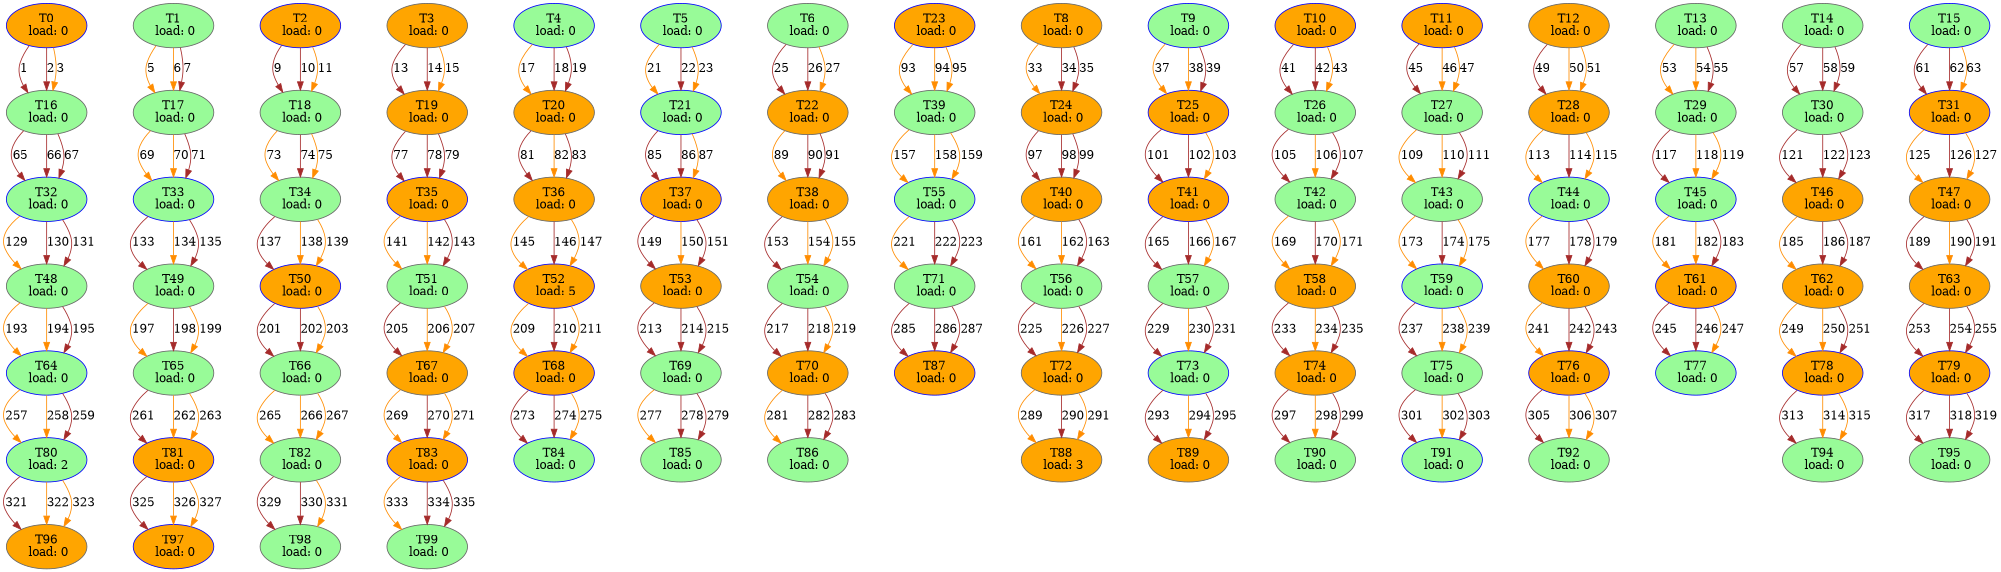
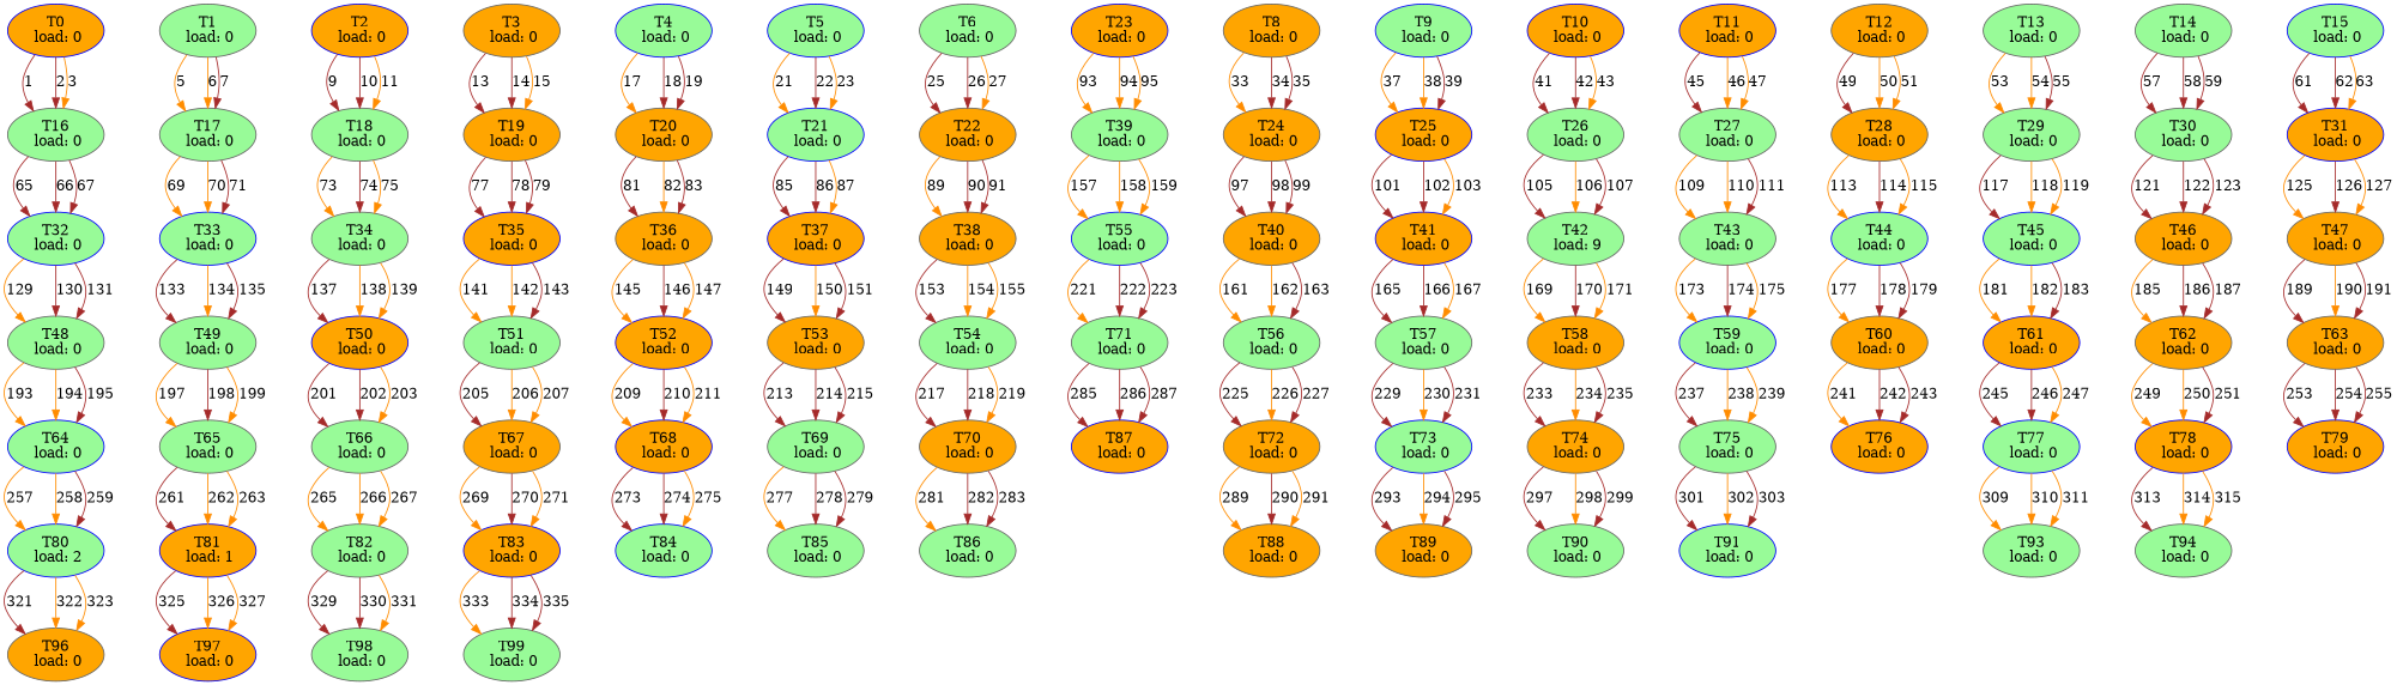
  digraph {
    node [color=gray40 fillcolor=palegreen style=filled]
    edge [color=brown]
    n1 [color=blue fillcolor=orange label="T0\n load: 0"]
    n2 [label="T16\n load: 0"]
    n3 [color=blue label="T32\n load: 0"]
    n4 [label="T1\n load: 0"]
    n5 [label="T17\n load: 0"]
    n6 [color=blue label="T33\n load: 0"]
    n7 [color=blue fillcolor=orange label="T2\n load: 0"]
    n8 [label="T18\n load: 0"]
    n9 [label="T34\n load: 0"]
    n10 [fillcolor=orange label="T3\n load: 0"]
    n11 [fillcolor=orange label="T19\n load: 0"]
    n12 [color=blue fillcolor=orange label="T35\n load: 0"]
    n13 [color=blue label="T4\n load: 0"]
    n14 [fillcolor=orange label="T20\n load: 0"]
    n15 [fillcolor=orange label="T36\n load: 0"]
    n16 [color=blue label="T5\n load: 0"]
    n17 [color=blue label="T21\n load: 0"]
    n18 [color=blue fillcolor=orange label="T37\n load: 0"]
    n19 [label="T6\n load: 0"]
    n20 [fillcolor=orange label="T22\n load: 0"]
    n21 [fillcolor=orange label="T38\n load: 0"]
    n22 [color=blue fillcolor=orange label="T23\n load: 0"]
    n23 [label="T39\n load: 0"]
    n24 [fillcolor=orange label="T8\n load: 0"]
    n25 [fillcolor=orange label="T24\n load: 0"]
    n26 [fillcolor=orange label="T40\n load: 0"]
    n27 [color=blue label="T9\n load: 0"]
    n28 [color=blue fillcolor=orange label="T25\n load: 0"]
    n29 [color=blue fillcolor=orange label="T41\n load: 0"]
    n30 [color=blue fillcolor=orange label="T10\n load: 0"]
    n31 [label="T26\n load: 0"]
-   n32 [label="T42\n load: 0"]
+   n32 [label="T42\n load: 9"]
    n33 [color=blue fillcolor=orange label="T11\n load: 0"]
    n34 [label="T27\n load: 0"]
    n35 [label="T43\n load: 0"]
    n36 [fillcolor=orange label="T12\n load: 0"]
    n37 [fillcolor=orange label="T28\n load: 0"]
    n38 [color=blue label="T44\n load: 0"]
    n39 [label="T13\n load: 0"]
    n40 [label="T29\n load: 0"]
    n41 [color=blue label="T45\n load: 0"]
    n42 [label="T14\n load: 0"]
    n43 [label="T30\n load: 0"]
    n44 [fillcolor=orange label="T46\n load: 0"]
    n45 [color=blue label="T15\n load: 0"]
    n46 [color=blue fillcolor=orange label="T31\n load: 0"]
    n47 [fillcolor=orange label="T47\n load: 0"]
    n48 [label="T48\n load: 0"]
    n49 [label="T49\n load: 0"]
    n50 [color=blue fillcolor=orange label="T50\n load: 0"]
    n51 [label="T51\n load: 0"]
-   n52 [color=blue fillcolor=orange label="T52\n load: 5"]
+   n52 [color=blue fillcolor=orange label="T52\n load: 0"]
    n53 [fillcolor=orange label="T53\n load: 0"]
    n54 [label="T54\n load: 0"]
    n55 [color=blue label="T55\n load: 0"]
    n56 [label="T56\n load: 0"]
    n57 [label="T57\n load: 0"]
    n58 [fillcolor=orange label="T58\n load: 0"]
    n59 [color=blue label="T59\n load: 0"]
    n60 [fillcolor=orange label="T60\n load: 0"]
    n61 [color=blue fillcolor=orange label="T61\n load: 0"]
    n62 [fillcolor=orange label="T62\n load: 0"]
    n63 [fillcolor=orange label="T63\n load: 0"]
    n64 [color=blue label="T64\n load: 0"]
    n65 [label="T65\n load: 0"]
    n66 [label="T66\n load: 0"]
    n67 [fillcolor=orange label="T67\n load: 0"]
    n68 [color=blue fillcolor=orange label="T68\n load: 0"]
    n69 [label="T69\n load: 0"]
    n70 [fillcolor=orange label="T70\n load: 0"]
    n71 [label="T71\n load: 0"]
    n72 [fillcolor=orange label="T72\n load: 0"]
    n73 [color=blue label="T73\n load: 0"]
    n74 [fillcolor=orange label="T74\n load: 0"]
    n75 [label="T75\n load: 0"]
    n76 [color=blue fillcolor=orange label="T76\n load: 0"]
    n77 [color=blue label="T77\n load: 0"]
    n78 [color=blue fillcolor=orange label="T78\n load: 0"]
    n79 [color=blue fillcolor=orange label="T79\n load: 0"]
    n80 [color=blue label="T80\n load: 2"]
-   n81 [color=blue fillcolor=orange label="T81\n load: 0"]
+   n81 [color=blue fillcolor=orange label="T81\n load: 1"]
    n82 [label="T82\n load: 0"]
    n83 [color=blue fillcolor=orange label="T83\n load: 0"]
    n84 [color=blue label="T84\n load: 0"]
    n85 [label="T85\n load: 0"]
    n86 [label="T86\n load: 0"]
    n87 [color=blue fillcolor=orange label="T87\n load: 0"]
-   n88 [fillcolor=orange label="T88\n load: 3"]
+   n88 [fillcolor=orange label="T88\n load: 0"]
    n89 [fillcolor=orange label="T89\n load: 0"]
    n90 [label="T90\n load: 0"]
    n91 [color=blue label="T91\n load: 0"]
-   n92 [label="T92\n load: 0"]
+   n93 [label="T93\n load: 0"]
    n94 [label="T94\n load: 0"]
-   n95 [label="T95\n load: 0"]
    n96 [fillcolor=orange label="T96\n load: 0"]
    n97 [color=blue fillcolor=orange label="T97\n load: 0"]
    n98 [label="T98\n load: 0"]
    n99 [label="T99\n load: 0"]
    n1 -> n2 [label=1]
    n1 -> n2 [label=2]
    n1 -> n2 [color=darkorange label=3]
    n2 -> n3 [label=65]
    n2 -> n3 [label=66]
    n2 -> n3 [label=67]
    n3 -> n48 [color=darkorange label=129]
    n3 -> n48 [label=130]
    n3 -> n48 [label=131]
    n4 -> n5 [color=darkorange label=5]
    n4 -> n5 [color=darkorange label=6]
    n4 -> n5 [label=7]
    n5 -> n6 [color=darkorange label=69]
    n5 -> n6 [color=darkorange label=70]
    n5 -> n6 [label=71]
    n6 -> n49 [label=133]
    n6 -> n49 [color=darkorange label=134]
    n6 -> n49 [label=135]
    n7 -> n8 [label=9]
    n7 -> n8 [label=10]
    n7 -> n8 [color=darkorange label=11]
    n8 -> n9 [color=darkorange label=73]
    n8 -> n9 [label=74]
    n8 -> n9 [color=darkorange label=75]
    n9 -> n50 [label=137]
    n9 -> n50 [color=darkorange label=138]
    n9 -> n50 [color=darkorange label=139]
    n10 -> n11 [label=13]
    n10 -> n11 [label=14]
    n10 -> n11 [color=darkorange label=15]
    n11 -> n12 [label=77]
    n11 -> n12 [label=78]
    n11 -> n12 [label=79]
    n12 -> n51 [color=darkorange label=141]
    n12 -> n51 [color=darkorange label=142]
    n12 -> n51 [label=143]
    n13 -> n14 [color=darkorange label=17]
    n13 -> n14 [label=18]
    n13 -> n14 [label=19]
    n14 -> n15 [label=81]
    n14 -> n15 [color=darkorange label=82]
    n14 -> n15 [label=83]
    n15 -> n52 [color=darkorange label=145]
    n15 -> n52 [label=146]
    n15 -> n52 [color=darkorange label=147]
    n16 -> n17 [color=darkorange label=21]
    n16 -> n17 [label=22]
    n16 -> n17 [color=darkorange label=23]
    n17 -> n18 [label=85]
    n17 -> n18 [label=86]
    n17 -> n18 [color=darkorange label=87]
    n18 -> n53 [label=149]
    n18 -> n53 [color=darkorange label=150]
    n18 -> n53 [label=151]
    n19 -> n20 [label=25]
    n19 -> n20 [label=26]
    n19 -> n20 [color=darkorange label=27]
    n20 -> n21 [color=darkorange label=89]
    n20 -> n21 [label=90]
    n20 -> n21 [label=91]
    n21 -> n54 [label=153]
    n21 -> n54 [color=darkorange label=154]
    n21 -> n54 [color=darkorange label=155]
    n22 -> n23 [color=darkorange label=93]
    n22 -> n23 [color=darkorange label=94]
    n22 -> n23 [color=darkorange label=95]
    n23 -> n55 [color=darkorange label=157]
    n23 -> n55 [color=darkorange label=158]
    n23 -> n55 [color=darkorange label=159]
    n24 -> n25 [color=darkorange label=33]
    n24 -> n25 [label=34]
    n24 -> n25 [label=35]
    n25 -> n26 [label=97]
    n25 -> n26 [label=98]
    n25 -> n26 [label=99]
    n26 -> n56 [color=darkorange label=161]
    n26 -> n56 [color=darkorange label=162]
    n26 -> n56 [label=163]
    n27 -> n28 [color=darkorange label=37]
    n27 -> n28 [color=darkorange label=38]
    n27 -> n28 [label=39]
    n28 -> n29 [label=101]
    n28 -> n29 [label=102]
    n28 -> n29 [color=darkorange label=103]
    n29 -> n57 [label=165]
    n29 -> n57 [label=166]
    n29 -> n57 [color=darkorange label=167]
    n30 -> n31 [label=41]
    n30 -> n31 [label=42]
    n30 -> n31 [color=darkorange label=43]
    n31 -> n32 [label=105]
    n31 -> n32 [color=darkorange label=106]
    n31 -> n32 [label=107]
    n32 -> n58 [color=darkorange label=169]
    n32 -> n58 [label=170]
    n32 -> n58 [color=darkorange label=171]
    n33 -> n34 [label=45]
    n33 -> n34 [color=darkorange label=46]
    n33 -> n34 [color=darkorange label=47]
    n34 -> n35 [color=darkorange label=109]
    n34 -> n35 [color=darkorange label=110]
    n34 -> n35 [label=111]
    n35 -> n59 [color=darkorange label=173]
    n35 -> n59 [label=174]
    n35 -> n59 [color=darkorange label=175]
    n36 -> n37 [label=49]
    n36 -> n37 [color=darkorange label=50]
    n36 -> n37 [color=darkorange label=51]
    n37 -> n38 [color=darkorange label=113]
    n37 -> n38 [label=114]
    n37 -> n38 [color=darkorange label=115]
    n38 -> n60 [color=darkorange label=177]
    n38 -> n60 [label=178]
    n38 -> n60 [label=179]
    n39 -> n40 [color=darkorange label=53]
    n39 -> n40 [color=darkorange label=54]
    n39 -> n40 [label=55]
    n40 -> n41 [label=117]
    n40 -> n41 [color=darkorange label=118]
    n40 -> n41 [color=darkorange label=119]
    n41 -> n61 [color=darkorange label=181]
    n41 -> n61 [color=darkorange label=182]
    n41 -> n61 [label=183]
    n42 -> n43 [label=57]
    n42 -> n43 [label=58]
    n42 -> n43 [label=59]
    n43 -> n44 [label=121]
    n43 -> n44 [label=122]
    n43 -> n44 [label=123]
    n44 -> n62 [color=darkorange label=185]
    n44 -> n62 [label=186]
    n44 -> n62 [label=187]
    n45 -> n46 [label=61]
    n45 -> n46 [label=62]
    n45 -> n46 [color=darkorange label=63]
    n46 -> n47 [color=darkorange label=125]
    n46 -> n47 [label=126]
    n46 -> n47 [color=darkorange label=127]
    n47 -> n63 [label=189]
    n47 -> n63 [color=darkorange label=190]
    n47 -> n63 [label=191]
    n48 -> n64 [color=darkorange label=193]
    n48 -> n64 [color=darkorange label=194]
    n48 -> n64 [label=195]
    n49 -> n65 [color=darkorange label=197]
    n49 -> n65 [label=198]
    n49 -> n65 [color=darkorange label=199]
    n50 -> n66 [label=201]
    n50 -> n66 [label=202]
    n50 -> n66 [color=darkorange label=203]
    n51 -> n67 [label=205]
    n51 -> n67 [color=darkorange label=206]
    n51 -> n67 [color=darkorange label=207]
    n52 -> n68 [color=darkorange label=209]
    n52 -> n68 [label=210]
    n52 -> n68 [color=darkorange label=211]
    n53 -> n69 [label=213]
    n53 -> n69 [label=214]
    n53 -> n69 [label=215]
    n54 -> n70 [label=217]
    n54 -> n70 [label=218]
    n54 -> n70 [color=darkorange label=219]
    n55 -> n71 [color=darkorange label=221]
    n55 -> n71 [label=222]
    n55 -> n71 [label=223]
    n56 -> n72 [label=225]
    n56 -> n72 [color=darkorange label=226]
    n56 -> n72 [label=227]
    n57 -> n73 [label=229]
    n57 -> n73 [color=darkorange label=230]
    n57 -> n73 [label=231]
    n58 -> n74 [label=233]
    n58 -> n74 [color=darkorange label=234]
    n58 -> n74 [label=235]
    n59 -> n75 [label=237]
    n59 -> n75 [color=darkorange label=238]
    n59 -> n75 [color=darkorange label=239]
    n60 -> n76 [color=darkorange label=241]
    n60 -> n76 [label=242]
    n60 -> n76 [label=243]
    n61 -> n77 [label=245]
    n61 -> n77 [label=246]
    n61 -> n77 [color=darkorange label=247]
    n62 -> n78 [color=darkorange label=249]
    n62 -> n78 [color=darkorange label=250]
    n62 -> n78 [label=251]
    n63 -> n79 [label=253]
    n63 -> n79 [label=254]
    n63 -> n79 [label=255]
    n64 -> n80 [color=darkorange label=257]
    n64 -> n80 [color=darkorange label=258]
    n64 -> n80 [label=259]
    n65 -> n81 [label=261]
    n65 -> n81 [color=darkorange label=262]
    n65 -> n81 [color=darkorange label=263]
    n66 -> n82 [color=darkorange label=265]
    n66 -> n82 [color=darkorange label=266]
    n66 -> n82 [color=darkorange label=267]
    n67 -> n83 [color=darkorange label=269]
    n67 -> n83 [label=270]
    n67 -> n83 [color=darkorange label=271]
    n68 -> n84 [label=273]
    n68 -> n84 [label=274]
    n68 -> n84 [color=darkorange label=275]
    n69 -> n85 [color=darkorange label=277]
    n69 -> n85 [label=278]
    n69 -> n85 [label=279]
    n70 -> n86 [color=darkorange label=281]
    n70 -> n86 [label=282]
    n70 -> n86 [label=283]
    n71 -> n87 [label=285]
    n71 -> n87 [label=286]
    n71 -> n87 [label=287]
    n72 -> n88 [color=darkorange label=289]
    n72 -> n88 [label=290]
    n72 -> n88 [color=darkorange label=291]
    n73 -> n89 [label=293]
    n73 -> n89 [color=darkorange label=294]
    n73 -> n89 [label=295]
    n74 -> n90 [label=297]
    n74 -> n90 [color=darkorange label=298]
    n74 -> n90 [label=299]
    n75 -> n91 [label=301]
    n75 -> n91 [color=darkorange label=302]
    n75 -> n91 [label=303]
-   n76 -> n92 [label=305]
-   n76 -> n92 [color=darkorange label=306]
-   n76 -> n92 [color=darkorange label=307]
+   n77 -> n93 [color=darkorange label=309]
+   n77 -> n93 [color=darkorange label=310]
+   n77 -> n93 [color=darkorange label=311]
    n78 -> n94 [label=313]
    n78 -> n94 [color=darkorange label=314]
    n78 -> n94 [color=darkorange label=315]
-   n79 -> n95 [label=317]
-   n79 -> n95 [label=318]
-   n79 -> n95 [label=319]
    n80 -> n96 [label=321]
    n80 -> n96 [color=darkorange label=322]
    n80 -> n96 [color=darkorange label=323]
    n81 -> n97 [label=325]
    n81 -> n97 [color=darkorange label=326]
    n81 -> n97 [color=darkorange label=327]
    n82 -> n98 [label=329]
    n82 -> n98 [label=330]
    n82 -> n98 [color=darkorange label=331]
    n83 -> n99 [color=darkorange label=333]
    n83 -> n99 [label=334]
    n83 -> n99 [label=335]
  }
